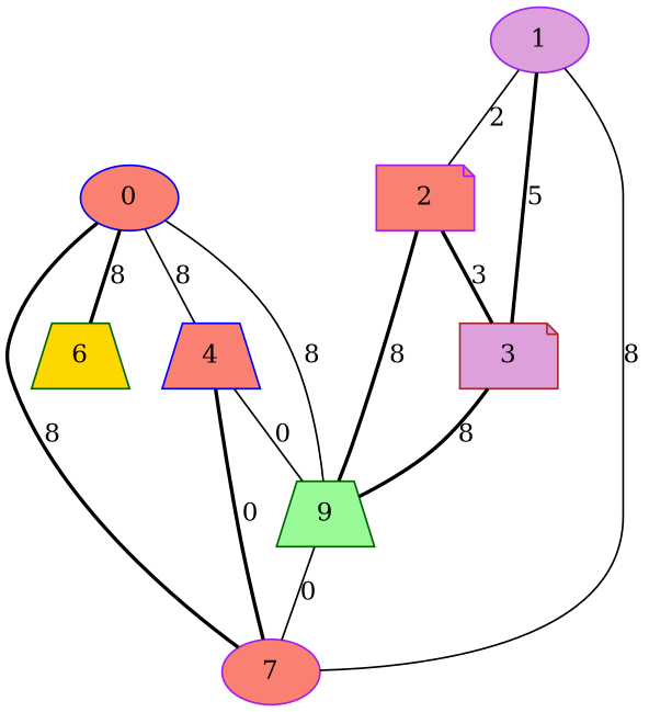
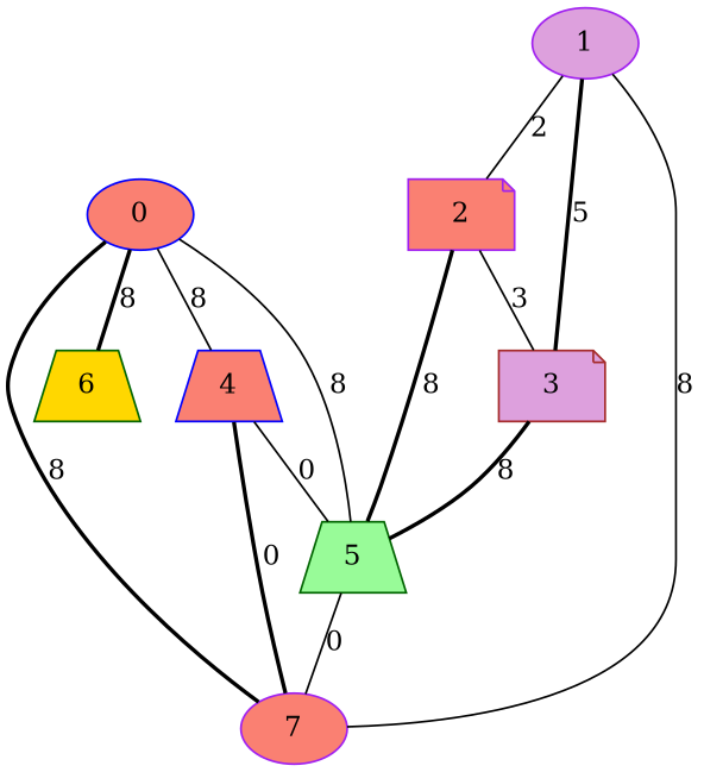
  graph {
    node [color=purple fillcolor=salmon shape=ellipse style=filled weight=1]
    edge [style=solid]
    0 [color=blue]
    4 [color=blue shape=trapezium weight=4]
-   5 [color=darkgreen fillcolor=palegreen shape=trapezium weight=3 label=9]
+   5 [color=darkgreen fillcolor=palegreen shape=trapezium weight=3]
    6 [color=darkgreen fillcolor=gold shape=trapezium weight=3]
    7 [weight=3]
    1 [fillcolor=plum]
    2 [shape=note]
    3 [color=brown fillcolor=plum shape=note]
    0 -- 4 [label=8]
    0 -- 5 [label=8]
    0 -- 6 [label=8 style=bold]
    0 -- 7 [label=8 style=bold]
    4 -- 5 [label=0]
    4 -- 7 [label=0 style=bold]
    5 -- 7 [label=0]
    1 -- 7 [label=8]
    1 -- 2 [label=2]
    1 -- 3 [label=5 style=bold]
    2 -- 5 [label=8 style=bold]
-   2 -- 3 [label=3 style=bold]
+   2 -- 3 [label=3]
    3 -- 5 [label=8 style=bold]
  }
